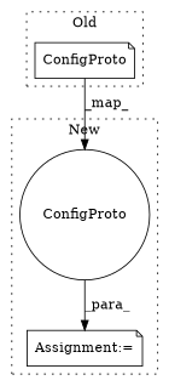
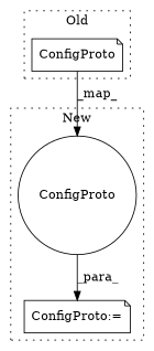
  digraph {
    node [a=32 l="12,1" shape=note]
    n1 [label=ConfigProto s="4670,4692" shape=circle]
-   n2 [a=7 l=1 label="Assignment:=" s=4658]
+   n2 [a=7 l=1 label="ConfigProto:=" s=4658]
    n3 [label=ConfigProto s="4680,4702"]
    subgraph cluster_1 {
      label=New
      style=dotted
      n1
      n2
    }
    subgraph cluster_2 {
      label=Old
      style=dotted
      n3
    }
    n1 -> n2 [label=_para_]
    n3 -> n1 [label=_map_]
  }
